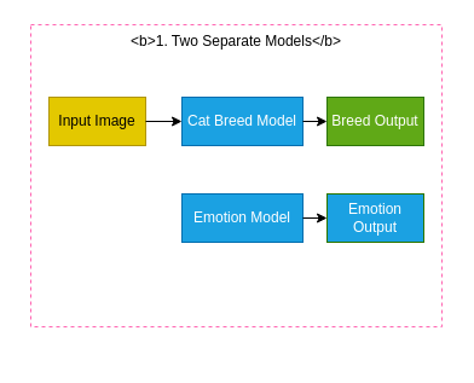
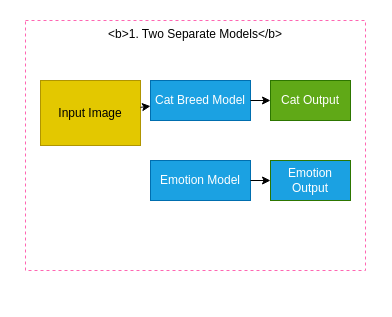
  <mxCell id="0" />
  <mxCell id="1" parent="0" />
  <mxCell id="2" value="&lt;b&gt;1. Two Separate Models&lt;/b&gt;" style="group" parent="1" vertex="1"><mxGeometry x="20" y="20" width="350" height="275" as="geometry" /></mxCell>
  <mxCell id="3" value="" style="dashed=1;html=1;strokeColor=#FF66B2;fillColor=none;" parent="2" vertex="1"><mxGeometry x="5" width="340" height="250" as="geometry" /></mxCell>
- <mxCell id="4" value="Input Image" style="rounded=0;whiteSpace=wrap;html=1;fillColor=#e3c800;fontColor=#000000;strokeColor=#B09500;" parent="2" vertex="1"><mxGeometry x="20" y="60" width="80" height="40" as="geometry" /></mxCell>
+ <mxCell id="4" value="Input Image" style="rounded=0;whiteSpace=wrap;html=1;fillColor=#e3c800;fontColor=#000000;strokeColor=#B09500;" parent="2" vertex="1"><mxGeometry x="20" y="60" width="100" height="65" as="geometry" /></mxCell>
  <mxCell id="5" value="Cat Breed Model" style="rounded=0;whiteSpace=wrap;html=1;fillColor=#1ba1e2;fontColor=#ffffff;strokeColor=#006EAF;" parent="2" vertex="1"><mxGeometry x="130" y="60" width="100" height="40" as="geometry" /></mxCell>
  <mxCell id="6" value="Emotion Model" style="rounded=0;whiteSpace=wrap;html=1;fillColor=#1ba1e2;fontColor=#ffffff;strokeColor=#006EAF;" parent="2" vertex="1"><mxGeometry x="130" y="140" width="100" height="40" as="geometry" /></mxCell>
- <mxCell id="7" value="Breed Output" style="rounded=0;whiteSpace=wrap;html=1;fillColor=#60a917;fontColor=#ffffff;strokeColor=#2D7600;" parent="2" vertex="1"><mxGeometry x="250" y="60" width="80" height="40" as="geometry" /></mxCell>
+ <mxCell id="7" value="Cat Output" style="rounded=0;whiteSpace=wrap;html=1;fillColor=#60a917;fontColor=#ffffff;strokeColor=#2D7600;" parent="2" vertex="1"><mxGeometry x="250" y="60" width="80" height="40" as="geometry" /></mxCell>
  <mxCell id="8" value="Emotion Output" style="rounded=0;whiteSpace=wrap;html=1;fillColor=#1ba1e2;fontColor=#ffffff;strokeColor=#2D7600;" parent="2" vertex="1"><mxGeometry x="250" y="140" width="80" height="40" as="geometry" /></mxCell>
  <mxCell id="9" value="" style="endArrow=classic;html=1;rounded=0;" parent="2" source="4" target="5" edge="1"><mxGeometry width="50" height="50" relative="1" as="geometry"><mxPoint x="110" y="100" as="sourcePoint" /><mxPoint x="130" y="100" as="targetPoint" /></mxGeometry></mxCell>
  <mxCell id="10" value="" style="endArrow=classic;html=1;rounded=0;" parent="2" source="5" target="7" edge="1"><mxGeometry width="50" height="50" relative="1" as="geometry"><mxPoint x="240" y="80" as="sourcePoint" /><mxPoint x="250" y="80" as="targetPoint" /></mxGeometry></mxCell>
  <mxCell id="11" value="" style="endArrow=classic;html=1;rounded=0;" parent="2" source="6" target="8" edge="1"><mxGeometry width="50" height="50" relative="1" as="geometry"><mxPoint x="240" y="160" as="sourcePoint" /><mxPoint x="250" y="160" as="targetPoint" /></mxGeometry></mxCell>
